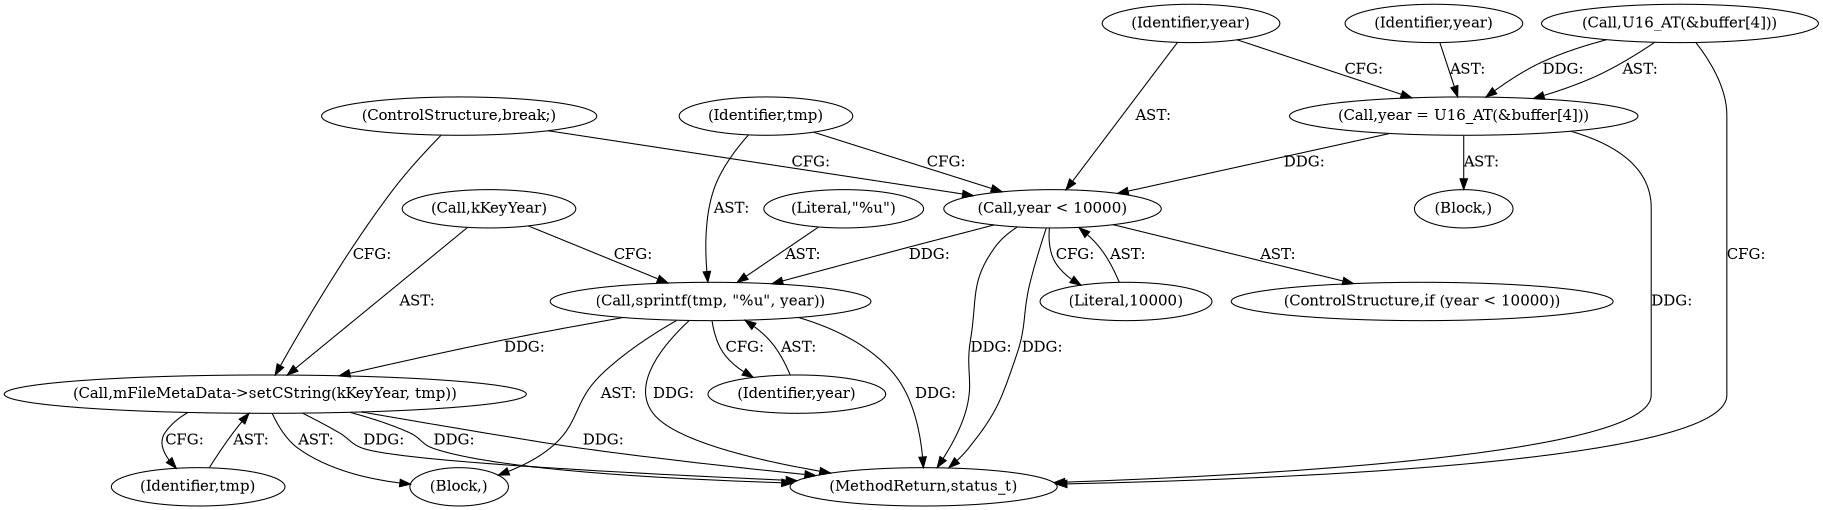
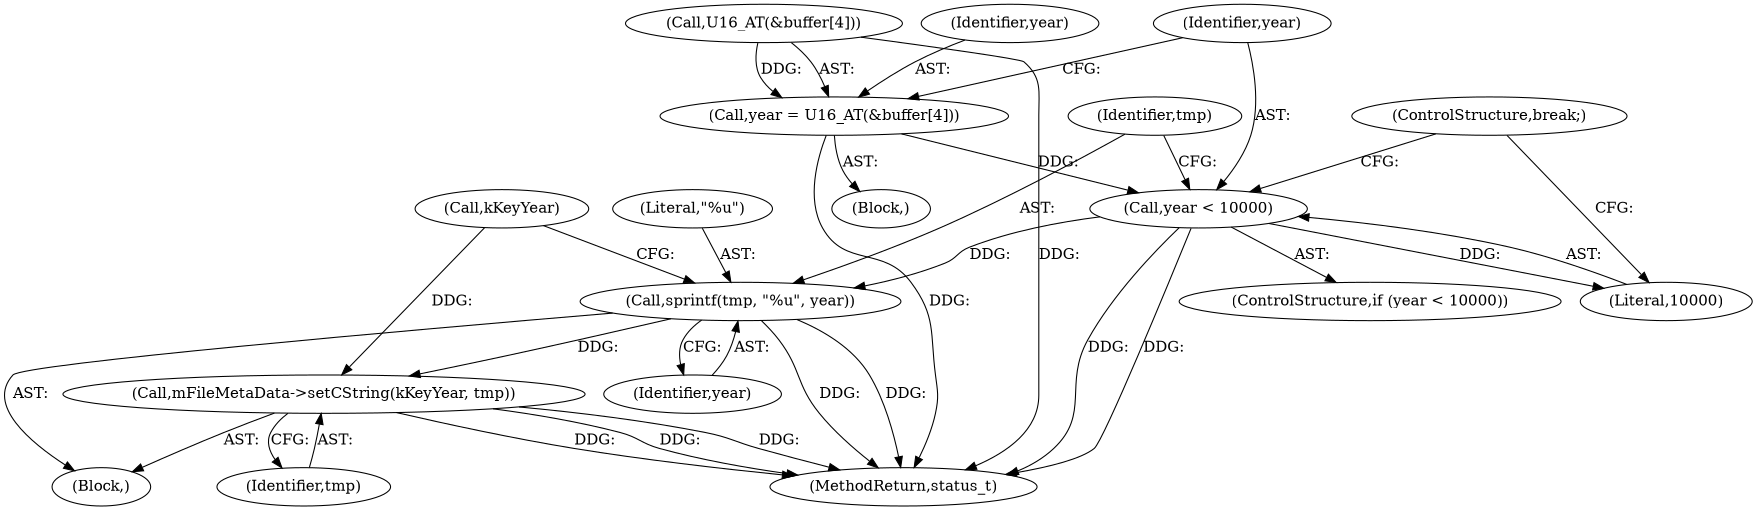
  digraph {
    n1 [label="(Call,U16_AT(&buffer[4]))"]
    n2 [label="(Call,year = U16_AT(&buffer[4]))"]
    n3 [label="(MethodReturn,status_t)"]
    n4 [label="(Call,year < 10000)"]
    n5 [label="(Block,)"]
    n6 [label="(Call,sprintf(tmp, \"%u\", year))"]
    n7 [label="(ControlStructure,if (year < 10000))"]
    n8 [label="(Literal,10000)"]
    n9 [label="(Call,mFileMetaData->setCString(kKeyYear, tmp))"]
    n10 [label="(Block,)"]
    n11 [label="(Identifier,year)"]
    n12 [label="(Identifier,tmp)"]
    n13 [label="(Literal,\"%u\")"]
    n14 [label="(Identifier,year)"]
    n15 [label="(Call,kKeyYear)"]
    n16 [label="(Identifier,year)"]
    n17 [label="(Identifier,tmp)"]
    n18 [label="(ControlStructure,break;)"]
    n1 -> n2 [label="AST: "]
    n1 -> n2 [label="DDG: "]
-   n1 -> n3 [label="CFG: "]
+   n1 -> n3 [label="DDG: "]
    n2 -> n3 [label="DDG: "]
    n2 -> n4 [label="DDG: "]
    n2 -> n5 [label="AST: "]
    n4 -> n3 [label="DDG: "]
    n4 -> n3 [label="DDG: "]
    n4 -> n6 [label="DDG: "]
    n4 -> n7 [label="AST: "]
-   n4 -> n8 [label="CFG: "]
+   n4 -> n8 [label="DDG: "]
    n6 -> n3 [label="DDG: "]
    n6 -> n3 [label="DDG: "]
    n6 -> n9 [label="DDG: "]
    n6 -> n10 [label="AST: "]
    n6 -> n11 [label="CFG: "]
    n8 -> n4 [label="AST: "]
    n9 -> n3 [label="DDG: "]
    n9 -> n3 [label="DDG: "]
    n9 -> n3 [label="DDG: "]
    n9 -> n10 [label="AST: "]
    n9 -> n12 [label="CFG: "]
    n11 -> n6 [label="AST: "]
    n12 -> n9 [label="AST: "]
    n13 -> n6 [label="AST: "]
    n14 -> n2 [label="CFG: "]
    n14 -> n4 [label="AST: "]
    n15 -> n6 [label="CFG: "]
-   n15 -> n9 [label="AST: "]
+   n15 -> n9 [label="DDG: "]
    n16 -> n2 [label="AST: "]
    n17 -> n4 [label="CFG: "]
    n17 -> n6 [label="AST: "]
    n18 -> n4 [label="CFG: "]
-   n18 -> n9 [label="CFG: "]
+   n18 -> n8 [label="CFG: "]
  }
